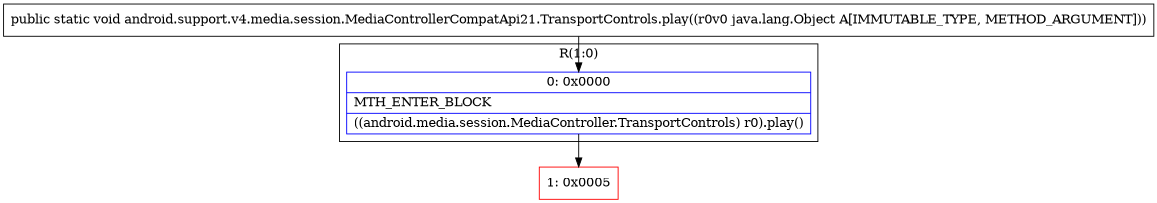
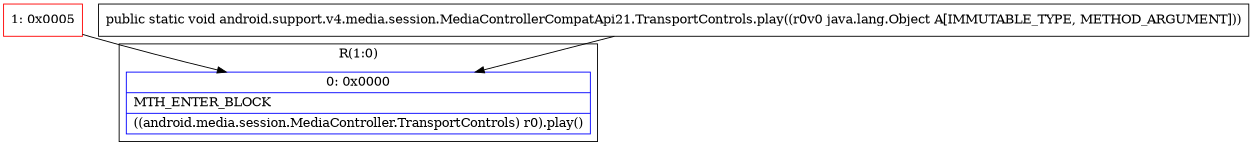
  digraph {
    node [shape=record]
    n1 [color=blue label="{0\:\ 0x0000|MTH_ENTER_BLOCK\l|((android.media.session.MediaController.TransportControls) r0).play()\l}"]
    n2 [color=red label="{1\:\ 0x0005}"]
    n3 [label="{public static void android.support.v4.media.session.MediaControllerCompatApi21.TransportControls.play((r0v0 java.lang.Object A[IMMUTABLE_TYPE, METHOD_ARGUMENT])) }"]
    subgraph cluster_1 {
      label="R(1:0)"
      n1
    }
-   n1 -> n2
+   n2 -> n1
    n3 -> n1
  }
